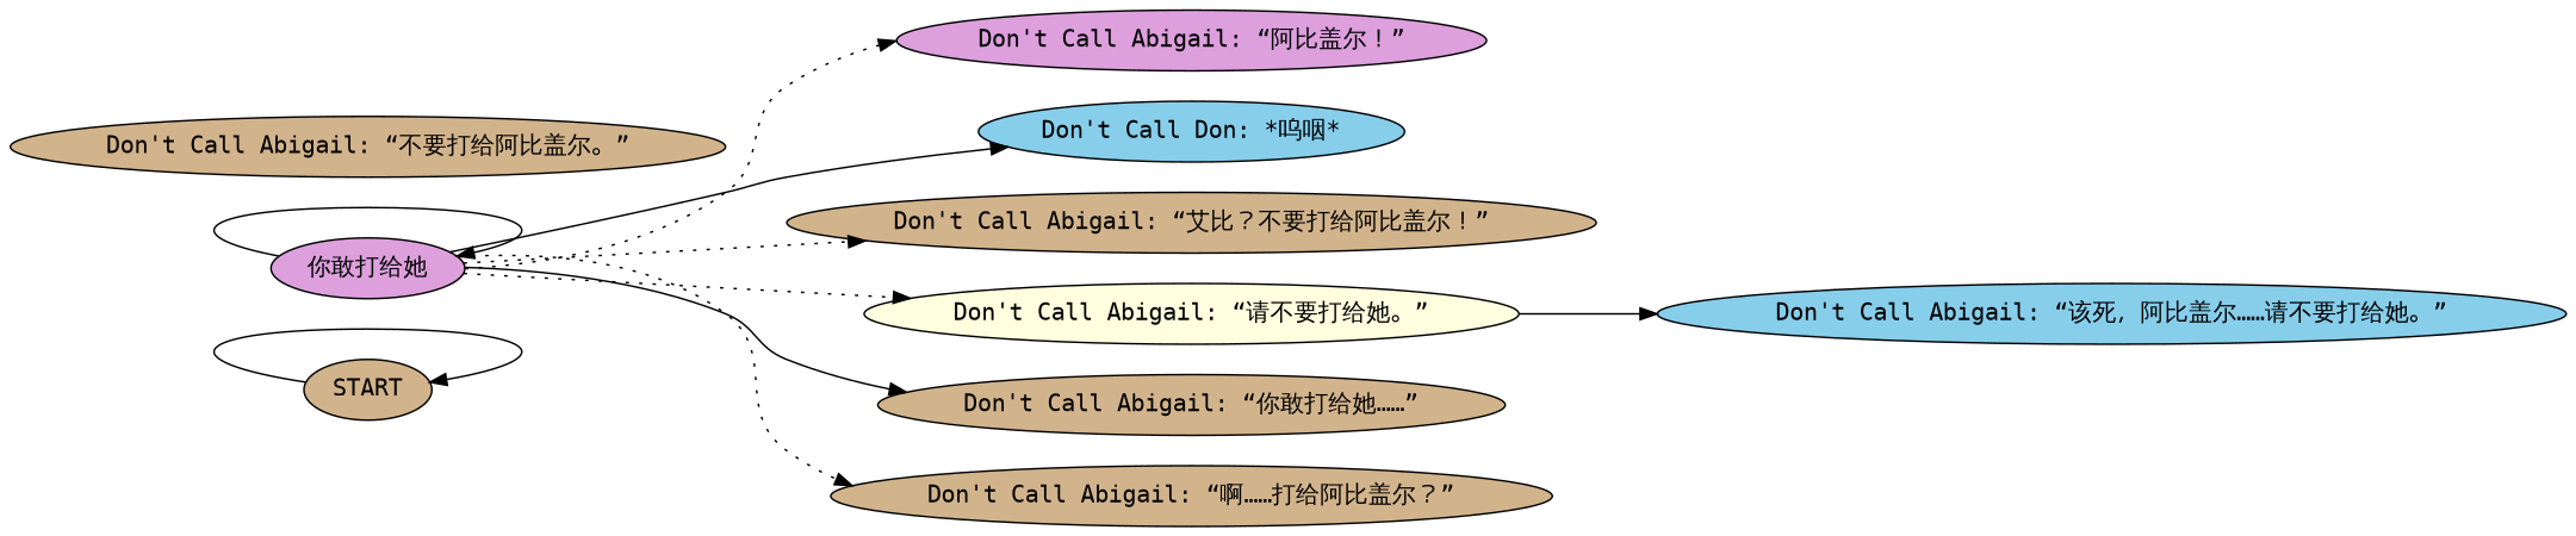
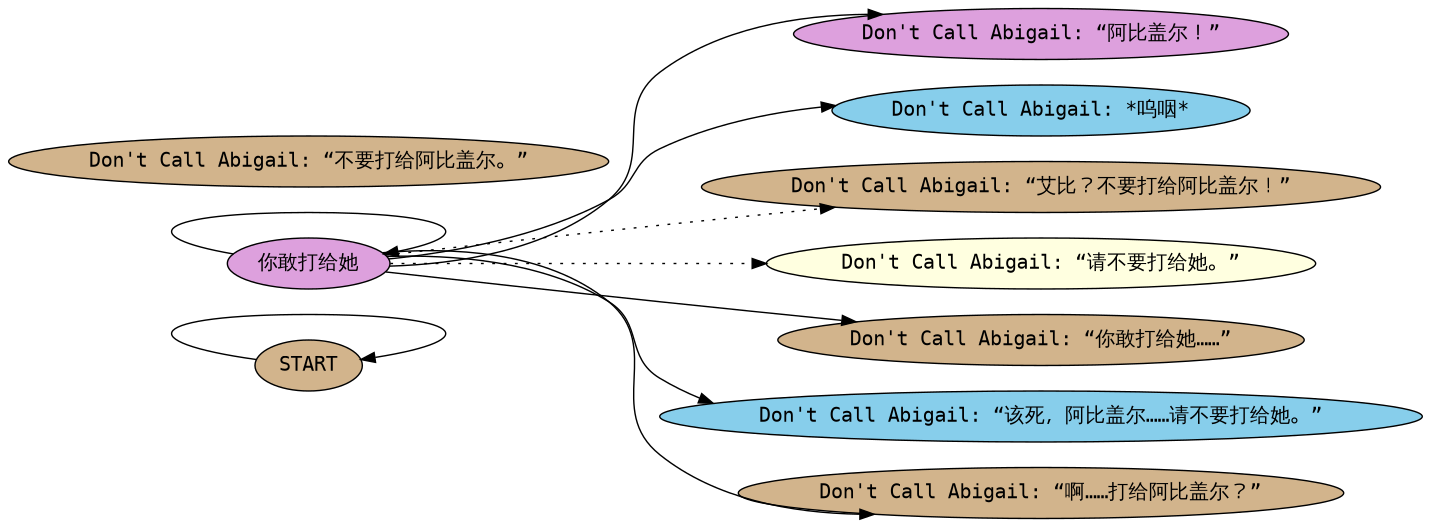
  digraph {
    fontname="DejaVu Sans Mono"
    rankdir=LR
    node [fillcolor=tan fontname="DejaVu Sans Mono" style=filled]
    edge [fontname="DejaVu Sans Mono" style=solid]
    n1 [label=START]
    n2 [fillcolor=plum label="你敢打给她"]
    n3 [fillcolor=plum label="Don't Call Abigail: “阿比盖尔！”"]
-   n4 [fillcolor=skyblue label="Don't Call Don: *呜咽*"]
+   n4 [fillcolor=skyblue label="Don't Call Abigail: *呜咽*"]
    n5 [label="Don't Call Abigail: “艾比？不要打给阿比盖尔！”"]
    n6 [fillcolor=lightyellow label="Don't Call Abigail: “请不要打给她。”"]
    n7 [label="Don't Call Abigail: “你敢打给她……”"]
    n8 [fillcolor=skyblue label="Don't Call Abigail: “该死，阿比盖尔……请不要打给她。”"]
    n9 [label="Don't Call Abigail: “啊……打给阿比盖尔？”"]
    n10 [label="Don't Call Abigail: “不要打给阿比盖尔。”"]
    n1 -> n1
    n2 -> n2
-   n2 -> n3 [style=dotted]
+   n2 -> n3
    n2 -> n4
    n2 -> n5 [style=dotted]
    n2 -> n6 [style=dotted]
    n2 -> n7
-   n6 -> n8
-   n2 -> n9 [style=dotted]
+   n2 -> n8
+   n2 -> n9
  }
